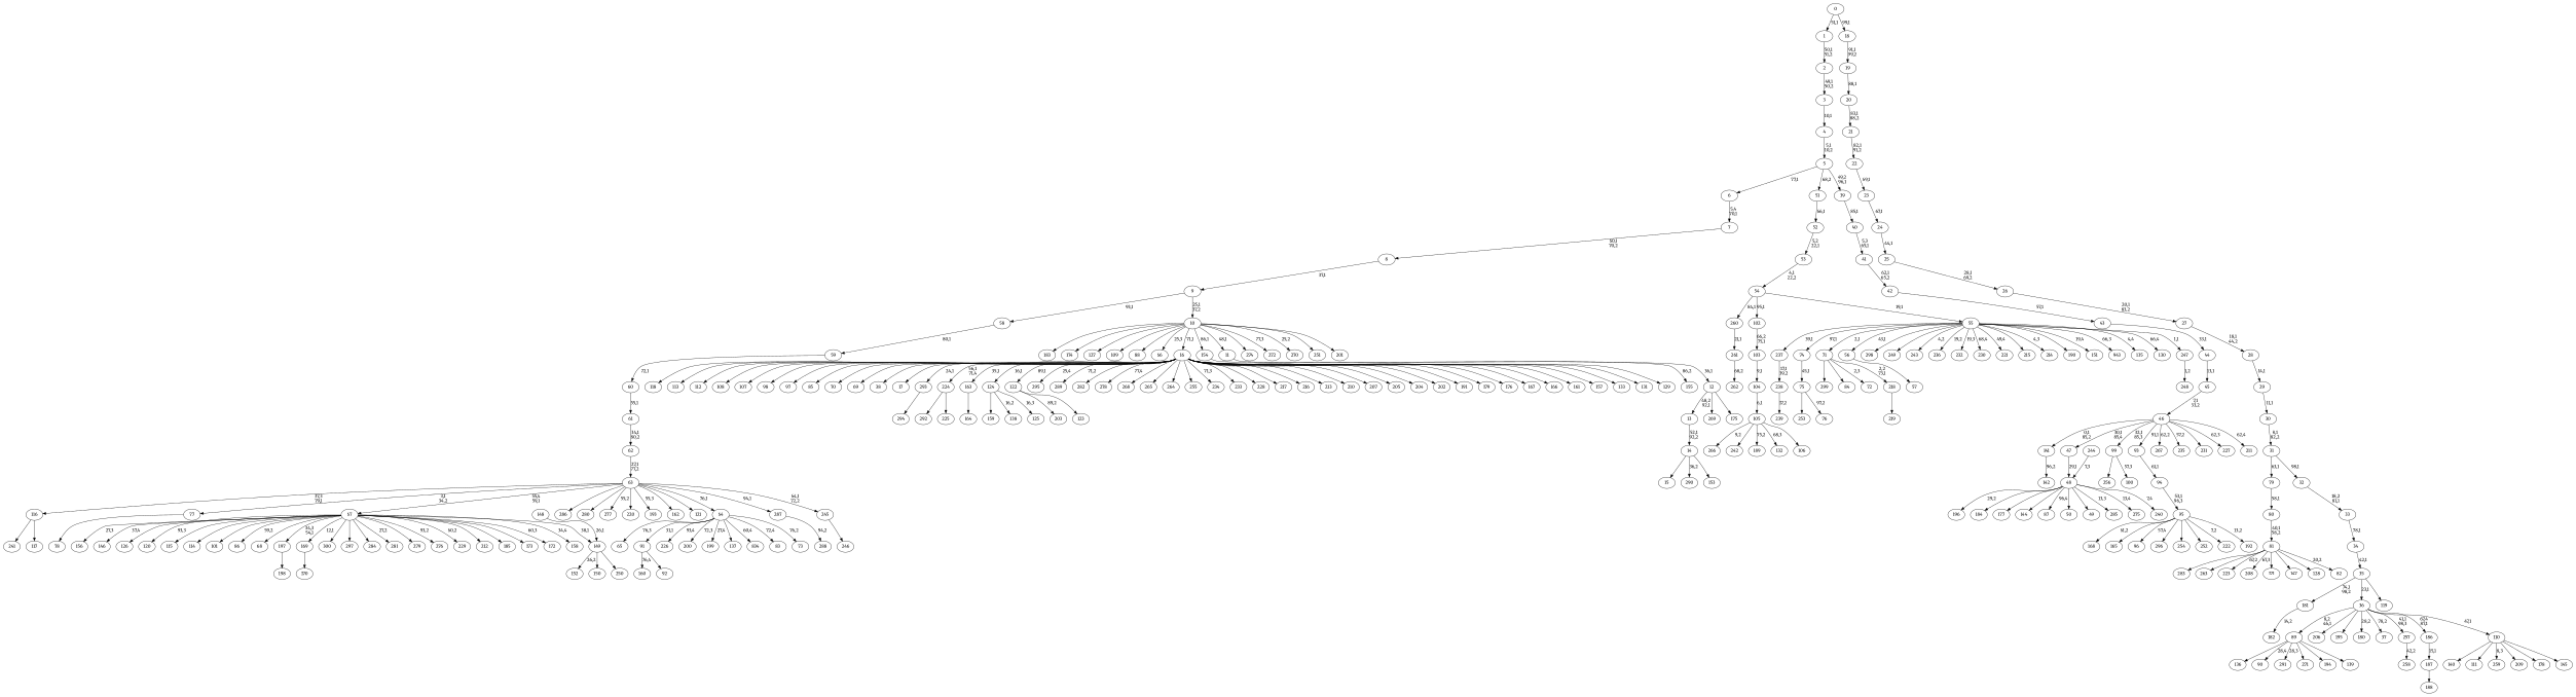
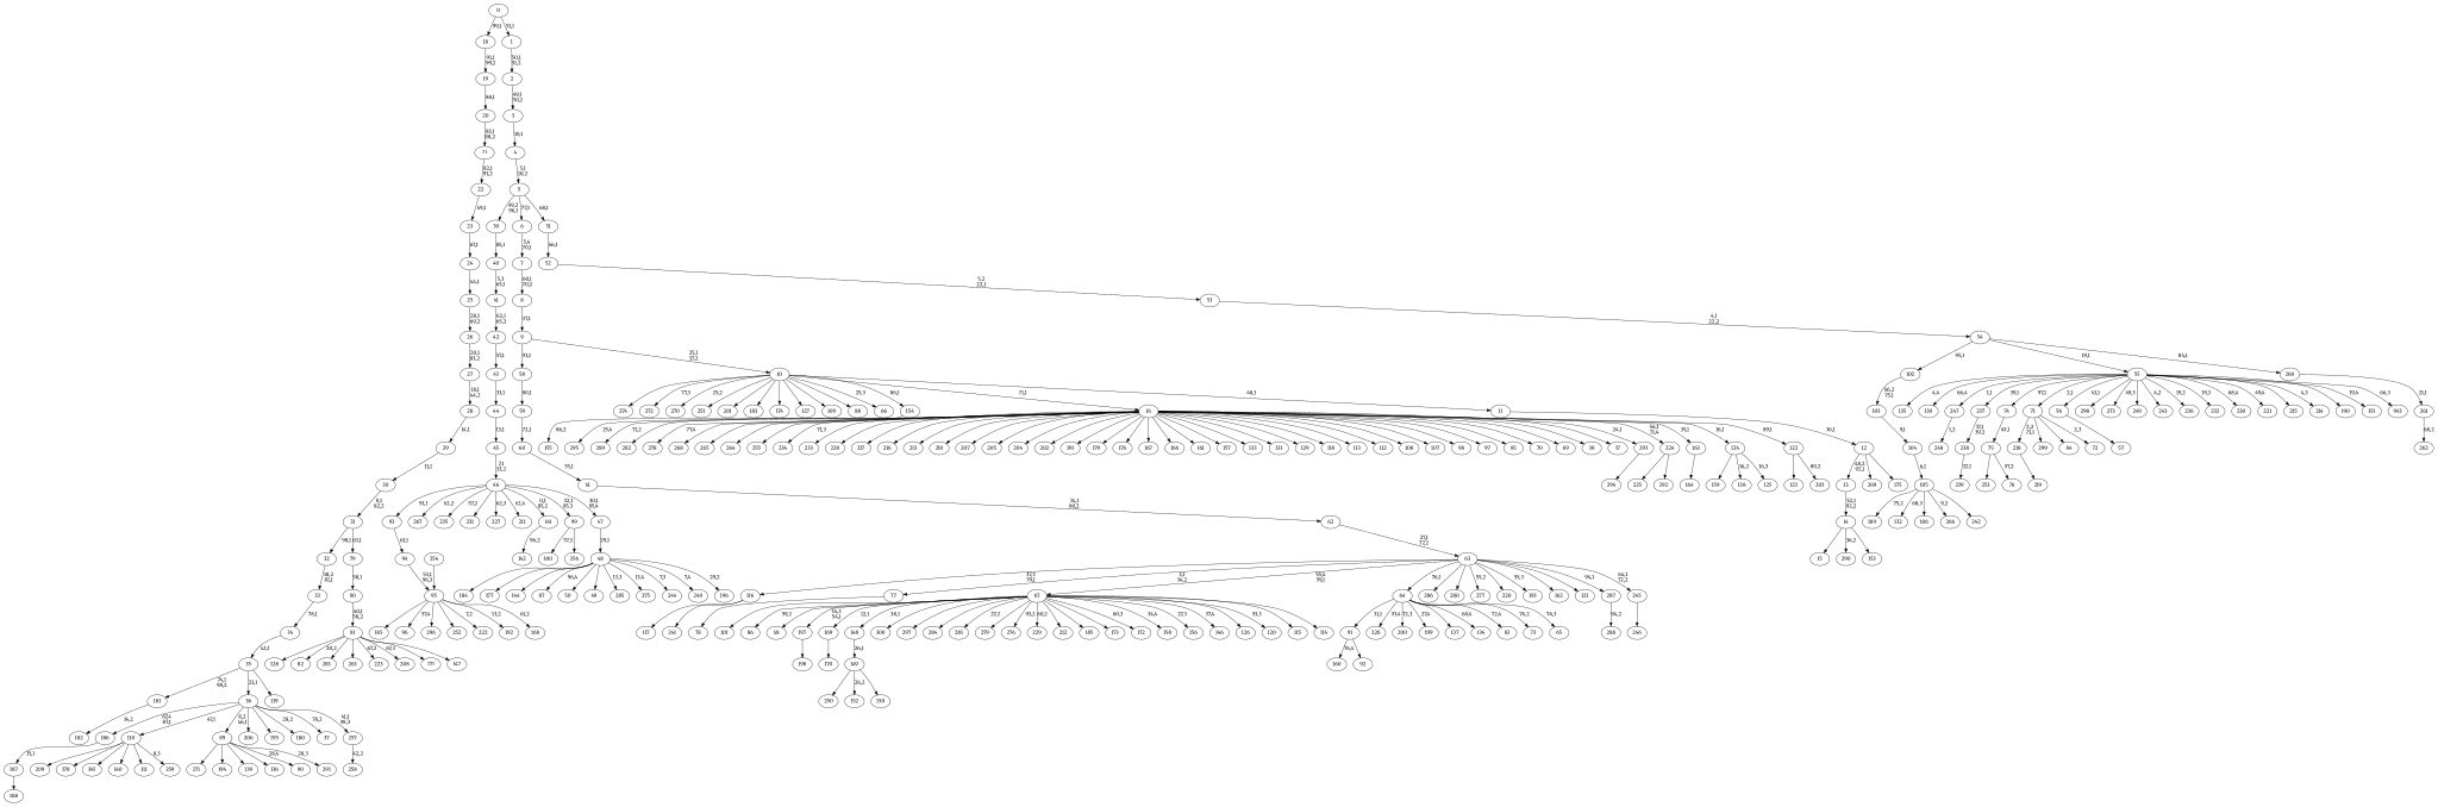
  digraph {
    fontname=Merriweather
    node [fontname=Merriweather]
    edge [fontname=Merriweather]
    293
    294
    287
    288
    261
    262
    260
    257
    258
    247
    248
    245
    246
    238
    239
    237
    224
    292
    225
    218
    219
    197
    198
    187
    188
    186
    181
    182
    169
    170
    163
    164
    154
    155
    149
    250
    152
    150
    148
    141
    142
    124
    159
    138
    125
    122
    203
    123
    116
    241
    117
    110
    259
    209
    178
    145
    140
    111
    105
    266
    242
    189
    132
    106
    104
    103
    102
    99
    256
    100
    95
    296
    254
    252
    222
    192
    168
    165
    96
    94
    93
    91
    160
    92
    89
    291
    271
    194
    139
    136
    90
    81
    283
    263
    223
    208
    171
    147
    128
    82
    80
    79
    77
    78
    75
    253
    76
    74
    71
    299
    84
    72
    67
    300
    297
    284
    281
    279
    276
    229
    212
    185
    173
    172
    158
    156
    146
    126
    120
    115
    114
    101
    86
    68
    64
    226
    200
    199
    137
-   134 [label=834]
+   134
    83
    73
    65
    63
    286
    280
    277
    220
    193
    162
    121
    62
    61
    60
    59
    58
    56
    57
    55
    298
+   273
    249
    243
    236
    232
    230
    221
    215
    214
    190
    151
    n172 [label=943]
    135
    130
    54
    53
    52
    51
    48
    285
    275
    244
    240
    196
    184
    177
    144
    87
    50
    49
    47
    46
    267
    235
    231
    227
    211
    45
    44
    43
    42
    41
    40
    39
    36
    206
    195
    180
    37
    35
    119
    34
    33
    32
    31
    30
    29
    28
    27
    26
    25
    24
    23
    22
    21
    20
    19
    18
    16
    295
    289
    282
    278
    268
    265
    264
    255
    234
    233
    228
    217
    216
    213
    210
    207
    205
    204
    202
    191
    179
    176
    167
    166
    161
    157
    133
    131
    129
    118
    113
    112
    108
    107
    98
    97
    85
    70
    69
    38
    17
    14
    290
    153
    15
    13
    12
    269
    175
    11
    10
    274
    272
    270
    251
    201
    183
    174
    127
    109
    88
    66
    9
    8
    7
    6
    5
    4
    3
    2
    1
    0
    293 -> 294
    287 -> 288 [label="94,2"]
    261 -> 262 [label="68,2"]
    260 -> 261 [label="21,1"]
    257 -> 258 [label="42,2"]
    247 -> 248 [label="1,2"]
    245 -> 246
    238 -> 239 [label="17,2"]
    237 -> 238 [label="17,1\n39,2"]
    224 -> 292
    224 -> 225
    218 -> 219
    197 -> 198
    187 -> 188
    186 -> 187 [label="15,1"]
    181 -> 182 [label="14,2"]
    169 -> 170
    163 -> 164
    154 -> 155 [label="86,2"]
    149 -> 250
    149 -> 152 [label="26,2"]
    149 -> 150
    148 -> 149 [label="26,1"]
    141 -> 142 [label="96,2"]
    124 -> 159
    124 -> 138 [label="16,2"]
    124 -> 125 [label="16,3"]
    122 -> 203 [label="89,2"]
    122 -> 123
    116 -> 241
    116 -> 117
    110 -> 259 [label="8,3"]
    110 -> 209
    110 -> 178
    110 -> 145
    110 -> 140
    110 -> 111
    105 -> 266 [label="9,2"]
    105 -> 242
    105 -> 189 [label="75,2"]
    105 -> 132 [label="68,3"]
    105 -> 106
    104 -> 105 [label="6,1"]
    103 -> 104 [label="9,1"]
    102 -> 103 [label="66,2\n75,1"]
    99 -> 256
    99 -> 100 [label="57,3"]
    95 -> 296
-   95 -> 254
+   254 -> 95
    95 -> 252
    95 -> 222 [label="7,2"]
    95 -> 192 [label="13,2"]
    95 -> 168 [label="61,2"]
    95 -> 165
    95 -> 96 [label="57,4"]
    94 -> 95 [label="53,1\n96,3"]
    93 -> 94 [label="61,1"]
    91 -> 160 [label="76,4"]
    91 -> 92
    89 -> 291 [label="28,3"]
    89 -> 271
    89 -> 194
    89 -> 139
    89 -> 136
    89 -> 90 [label="28,4"]
    81 -> 283
    81 -> 263
    81 -> 223 [label="67,2"]
    81 -> 208 [label="67,3"]
    81 -> 171
    81 -> 147
    81 -> 128
    81 -> 82 [label="20,2"]
    80 -> 81 [label="40,1\n58,2"]
    79 -> 80 [label="58,1"]
    77 -> 78
    75 -> 253
    75 -> 76 [label="97,2"]
    74 -> 75 [label="45,1"]
    71 -> 218 [label="2,2\n73,1"]
    71 -> 299
    71 -> 84
    71 -> 72 [label="2,3"]
    67 -> 197 [label="34,3\n54,1"]
    67 -> 169 [label="12,1"]
-   67 -> 149 [label="38,1"]
+   67 -> 148 [label="38,1"]
    67 -> 300
    67 -> 297
    67 -> 284
    67 -> 281 [label="27,2"]
    67 -> 279
    67 -> 276 [label="93,2"]
    67 -> 229 [label="60,2"]
    67 -> 212
    67 -> 185
    67 -> 173
    67 -> 172 [label="60,3"]
    67 -> 158 [label="34,4"]
    67 -> 156 [label="27,3"]
    67 -> 146 [label="37,4"]
    67 -> 126
    67 -> 120 [label="93,3"]
    67 -> 115
    67 -> 114
    67 -> 101
    67 -> 86 [label="59,2"]
    67 -> 68
    64 -> 91 [label="31,1"]
    64 -> 226 [label="93,4"]
    64 -> 200 [label="72,3"]
    64 -> 199 [label="27,4"]
    64 -> 137
    64 -> 134 [label="60,4"]
    64 -> 83 [label="72,4"]
    64 -> 73 [label="76,2"]
    64 -> 65 [label="76,3"]
    63 -> 287 [label="94,1"]
    63 -> 245 [label="64,1\n72,2"]
    63 -> 116 [label="37,3\n79,1"]
    63 -> 77 [label="3,1\n34,2"]
    63 -> 67 [label="55,4\n59,1"]
    63 -> 64 [label="76,1"]
    63 -> 286
    63 -> 280
    63 -> 277 [label="55,2"]
    63 -> 220
    63 -> 193 [label="55,3"]
    63 -> 162
    63 -> 121
    62 -> 63 [label="27,1\n77,2"]
    61 -> 62 [label="34,1\n80,2"]
    60 -> 61 [label="55,1"]
    59 -> 60 [label="72,1"]
    58 -> 59 [label="80,1"]
    56 -> 57
    55 -> 247 [label="1,1"]
    55 -> 237 [label="39,1"]
    55 -> 74 [label="97,1"]
    55 -> 71 [label="2,1"]
    55 -> 56 [label="43,1"]
    55 -> 298
+   55 -> 273 [label="49,3"]
    55 -> 249
    55 -> 243 [label="4,2"]
    55 -> 236 [label="19,2"]
    55 -> 232 [label="19,3"]
    55 -> 230 [label="68,4"]
    55 -> 221 [label="49,4"]
    55 -> 215
    55 -> 214 [label="4,3"]
    55 -> 190
    55 -> 151 [label="19,4"]
    55 -> n172 [label="66,3"]
    55 -> 135 [label="4,4"]
    55 -> 130 [label="66,4"]
    54 -> 260 [label="84,1"]
    54 -> 102 [label="95,1"]
    54 -> 55 [label="19,1"]
    53 -> 54 [label="4,1\n22,2"]
    52 -> 53 [label="5,2\n22,1"]
    51 -> 52 [label="66,1"]
    48 -> 285 [label="13,3"]
    48 -> 275 [label="13,4"]
-   244 -> 48 [label="7,3"]
+   48 -> 244 [label="7,3"]
    48 -> 240 [label="7,4"]
    48 -> 196 [label="29,2"]
    48 -> 184
    48 -> 177
    48 -> 144
    48 -> 87 [label="96,4"]
    48 -> 50
    48 -> 49
    47 -> 48 [label="29,1"]
    46 -> 141 [label="0,1\n85,2"]
    46 -> 99 [label="32,1\n85,3"]
    46 -> 93 [label="91,1"]
    46 -> 47 [label="30,1\n85,4"]
    46 -> 267 [label="62,2"]
    46 -> 235 [label="57,2"]
    46 -> 231
    46 -> 227 [label="62,3"]
    46 -> 211 [label="62,4"]
    45 -> 46 [label="7,1\n33,2"]
    44 -> 45 [label="13,1"]
    43 -> 44 [label="33,1"]
    42 -> 43 [label="57,1"]
    41 -> 42 [label="62,1\n65,2"]
    40 -> 41 [label="5,3\n65,1"]
    39 -> 40 [label="85,1"]
    36 -> 257 [label="41,1\n98,3"]
    36 -> 186 [label="67,4\n87,1"]
    36 -> 110 [label="47,1"]
    36 -> 89 [label="8,2\n46,1"]
    36 -> 206
    36 -> 195
    36 -> 180 [label="28,2"]
    36 -> 37 [label="78,2"]
    35 -> 181 [label="74,1\n98,2"]
    35 -> 36 [label="23,1"]
    35 -> 119
    34 -> 35 [label="42,1"]
    33 -> 34 [label="78,1"]
    32 -> 33 [label="18,2\n81,1"]
    31 -> 79 [label="63,1"]
    31 -> 32 [label="98,1"]
    30 -> 31 [label="8,1\n82,2"]
    29 -> 30 [label="11,1"]
    28 -> 29 [label="14,1"]
    27 -> 28 [label="18,1\n44,2"]
    26 -> 27 [label="20,1\n83,2"]
    25 -> 26 [label="28,1\n69,2"]
    24 -> 25 [label="44,1"]
    23 -> 24 [label="67,1"]
    22 -> 23 [label="69,1"]
    21 -> 22 [label="82,1\n91,2"]
    20 -> 21 [label="83,1\n88,2"]
    19 -> 20 [label="88,1"]
    18 -> 19 [label="91,1\n99,2"]
    16 -> 293 [label="24,1"]
    16 -> 224 [label="56,1\n71,4"]
    16 -> 163 [label="35,1"]
    16 -> 124 [label="16,1"]
    16 -> 122 [label="89,1"]
    16 -> 295 [label="25,4"]
    16 -> 289 [label="71,2"]
    16 -> 282
    16 -> 278 [label="77,4"]
    16 -> 268
    16 -> 265
    16 -> 264
    16 -> 255
    16 -> 234 [label="71,3"]
    16 -> 233
    16 -> 228
    16 -> 217
    16 -> 216
    16 -> 213
    16 -> 210
    16 -> 207
    16 -> 205
    16 -> 204
    16 -> 202
    16 -> 191
    16 -> 179
    16 -> 176
    16 -> 167
    16 -> 166
    16 -> 161
    16 -> 157
    16 -> 133
    16 -> 131
    16 -> 129
    16 -> 118
    16 -> 113
    16 -> 112
    16 -> 108
    16 -> 107
    16 -> 98
    16 -> 97
    16 -> 85
    16 -> 70
    16 -> 69
    16 -> 38
    16 -> 17
    14 -> 290 [label="36,2"]
    14 -> 153
    14 -> 15
    13 -> 14 [label="52,1\n92,2"]
    12 -> 13 [label="48,2\n92,1"]
    12 -> 269
    12 -> 175
    11 -> 12 [label="36,1"]
    10 -> 154 [label="86,1"]
    10 -> 16 [label="71,1"]
    10 -> 11 [label="48,1"]
    10 -> 274
    10 -> 272 [label="77,3"]
    10 -> 270 [label="25,2"]
    10 -> 251
    10 -> 201
    10 -> 183
    10 -> 174
    10 -> 127
    10 -> 109
    10 -> 88
    10 -> 66 [label="25,3"]
    9 -> 58 [label="93,1"]
    9 -> 10 [label="25,1\n37,2"]
    8 -> 9 [label="37,1"]
    7 -> 8 [label="60,1\n70,2"]
    6 -> 7 [label="5,4\n70,1"]
-   5 -> 51 [label="68,2"]
+   5 -> 51 [label="68,1"]
    5 -> 39 [label="49,2\n96,1"]
    5 -> 6 [label="77,1"]
    4 -> 5 [label="5,1\n10,2"]
    3 -> 4 [label="10,1"]
    2 -> 3 [label="49,1\n50,2"]
    1 -> 2 [label="50,1\n51,2"]
    0 -> 18 [label="99,1"]
    0 -> 1 [label="51,1"]
  }
